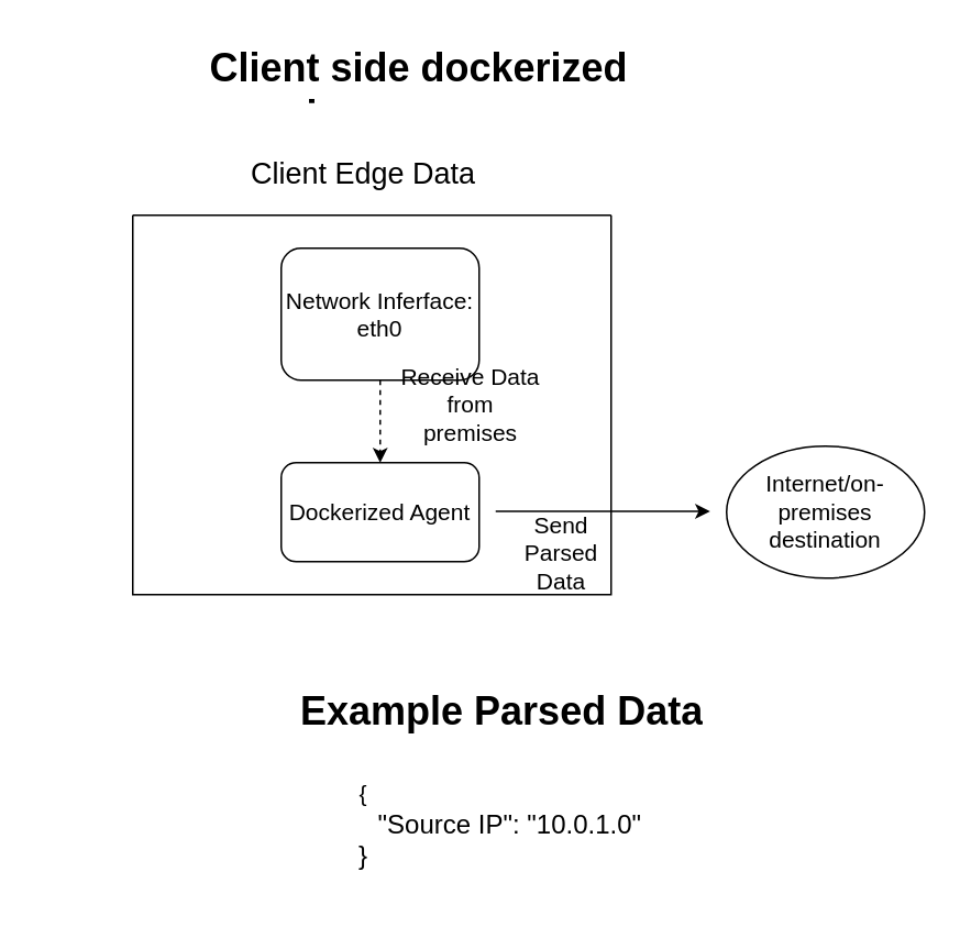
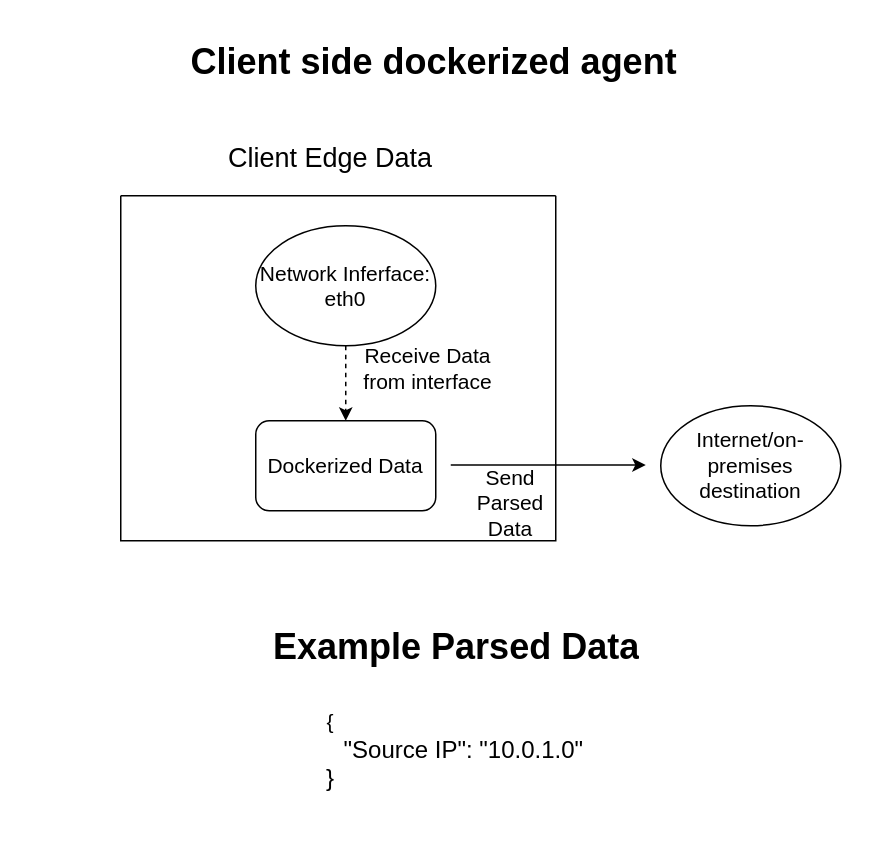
  <mxCell id="0" />
  <mxCell id="1" parent="0" />
- <mxCell id="2" value="&lt;h1 style=&quot;margin-top: 0px;&quot;&gt;Client side dockerized premises&lt;/h1&gt;" style="text;html=1;whiteSpace=wrap;overflow=hidden;rounded=0;" vertex="1" parent="1"><mxGeometry x="125" y="20" width="360" height="40" as="geometry" /></mxCell>
+ <mxCell id="2" value="&lt;h1 style=&quot;margin-top: 0px;&quot;&gt;Client side dockerized agent&lt;/h1&gt;" style="text;html=1;whiteSpace=wrap;overflow=hidden;rounded=0;" vertex="1" parent="1"><mxGeometry x="125" y="20" width="360" height="40" as="geometry" /></mxCell>
  <mxCell id="3" value="" style="swimlane;startSize=0;" vertex="1" parent="1"><mxGeometry x="80" y="130" width="290" height="230" as="geometry" /></mxCell>
  <mxCell id="4" style="edgeStyle=orthogonalEdgeStyle;rounded=0;orthogonalLoop=1;jettySize=auto;html=1;exitX=0.5;exitY=1;exitDx=0;exitDy=0;entryX=0.5;entryY=0;entryDx=0;entryDy=0;dashed=1;" edge="1" parent="3" source="5" target="6"><mxGeometry relative="1" as="geometry" /></mxCell>
- <mxCell id="5" value="&lt;font style=&quot;font-size: 14px;&quot;&gt;Network Inferface: eth0&lt;/font&gt;" style="whiteSpace=wrap;html=1;rounded=1;" vertex="1" parent="3"><mxGeometry x="90" y="20" width="120" height="80" as="geometry" /></mxCell>
- <mxCell id="6" value="&lt;font style=&quot;font-size: 14px;&quot;&gt;Dockerized Agent&lt;/font&gt;" style="rounded=1;whiteSpace=wrap;html=1;" vertex="1" parent="3"><mxGeometry x="90" y="150" width="120" height="60" as="geometry" /></mxCell>
- <mxCell id="7" value="&lt;font style=&quot;font-size: 14px;&quot;&gt;Receive Data from premises&lt;/font&gt;" style="text;html=1;align=center;verticalAlign=middle;whiteSpace=wrap;rounded=0;" vertex="1" parent="3"><mxGeometry x="160" y="100" width="90" height="30" as="geometry" /></mxCell>
+ <mxCell id="5" value="&lt;font style=&quot;font-size: 14px;&quot;&gt;Network Inferface: eth0&lt;/font&gt;" style="ellipse;whiteSpace=wrap;html=1;" vertex="1" parent="3"><mxGeometry x="90" y="20" width="120" height="80" as="geometry" /></mxCell>
+ <mxCell id="6" value="&lt;font style=&quot;font-size: 14px;&quot;&gt;Dockerized Data&lt;/font&gt;" style="rounded=1;whiteSpace=wrap;html=1;" vertex="1" parent="3"><mxGeometry x="90" y="150" width="120" height="60" as="geometry" /></mxCell>
+ <mxCell id="7" value="&lt;font style=&quot;font-size: 14px;&quot;&gt;Receive Data from interface&lt;/font&gt;" style="text;html=1;align=center;verticalAlign=middle;whiteSpace=wrap;rounded=0;" vertex="1" parent="3"><mxGeometry x="160" y="100" width="90" height="30" as="geometry" /></mxCell>
  <mxCell id="8" value="&lt;font style=&quot;font-size: 14px;&quot;&gt;Send Parsed Data&lt;/font&gt;" style="text;html=1;align=center;verticalAlign=middle;whiteSpace=wrap;rounded=0;" vertex="1" parent="3"><mxGeometry x="230" y="190" width="60" height="30" as="geometry" /></mxCell>
  <mxCell id="9" value="&lt;font style=&quot;font-size: 18px;&quot;&gt;Client Edge Data&lt;/font&gt;" style="text;html=1;align=center;verticalAlign=middle;whiteSpace=wrap;rounded=0;" vertex="1" parent="1"><mxGeometry x="130" y="90" width="180" height="30" as="geometry" /></mxCell>
  <mxCell id="10" value="&lt;div&gt;&lt;font style=&quot;font-size: 14px;&quot;&gt;{&lt;/font&gt;&lt;/div&gt;&lt;font size=&quot;3&quot; style=&quot;&quot;&gt;&lt;span style=&quot;white-space: pre;&quot;&gt;&#09;&lt;/span&gt;&lt;span style=&quot;white-space: pre;&quot;&gt;&#09;&lt;span style=&quot;white-space: pre;&quot;&gt;&#09;&lt;/span&gt;&lt;span style=&quot;white-space: pre;&quot;&gt;&#09;&lt;/span&gt;&lt;span style=&quot;white-space: pre;&quot;&gt;&#09;&lt;/span&gt;&lt;/span&gt;&quot;Source IP&quot;: &quot;10.0.1.0&quot;&lt;/font&gt;&lt;div&gt;&lt;font size=&quot;3&quot; style=&quot;&quot;&gt;}&lt;/font&gt;&lt;/div&gt;" style="text;html=1;align=center;verticalAlign=middle;whiteSpace=wrap;rounded=0;" vertex="1" parent="1"><mxGeometry x="20" y="460" width="400" height="80" as="geometry" /></mxCell>
  <mxCell id="11" value="" style="endArrow=classic;html=1;rounded=0;" edge="1" parent="1"><mxGeometry width="50" height="50" relative="1" as="geometry"><mxPoint x="300" y="309.5" as="sourcePoint" /><mxPoint x="430" y="309.5" as="targetPoint" /></mxGeometry></mxCell>
  <mxCell id="12" value="&lt;font style=&quot;font-size: 14px;&quot;&gt;Internet/on-premises destination&lt;/font&gt;" style="ellipse;whiteSpace=wrap;html=1;" vertex="1" parent="1"><mxGeometry x="440" y="270" width="120" height="80" as="geometry" /></mxCell>
  <mxCell id="13" value="&lt;h1 style=&quot;margin-top: 0px;&quot;&gt;Example Parsed Data&lt;/h1&gt;" style="text;html=1;whiteSpace=wrap;overflow=hidden;rounded=0;" vertex="1" parent="1"><mxGeometry x="180" y="410" width="285" height="50" as="geometry" /></mxCell>
